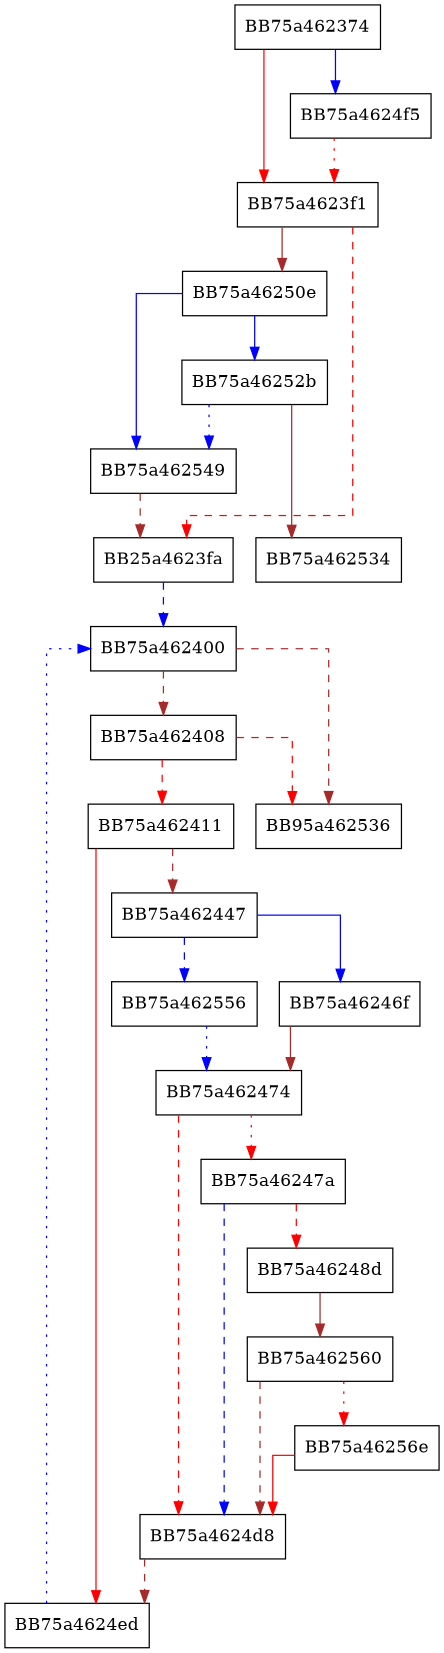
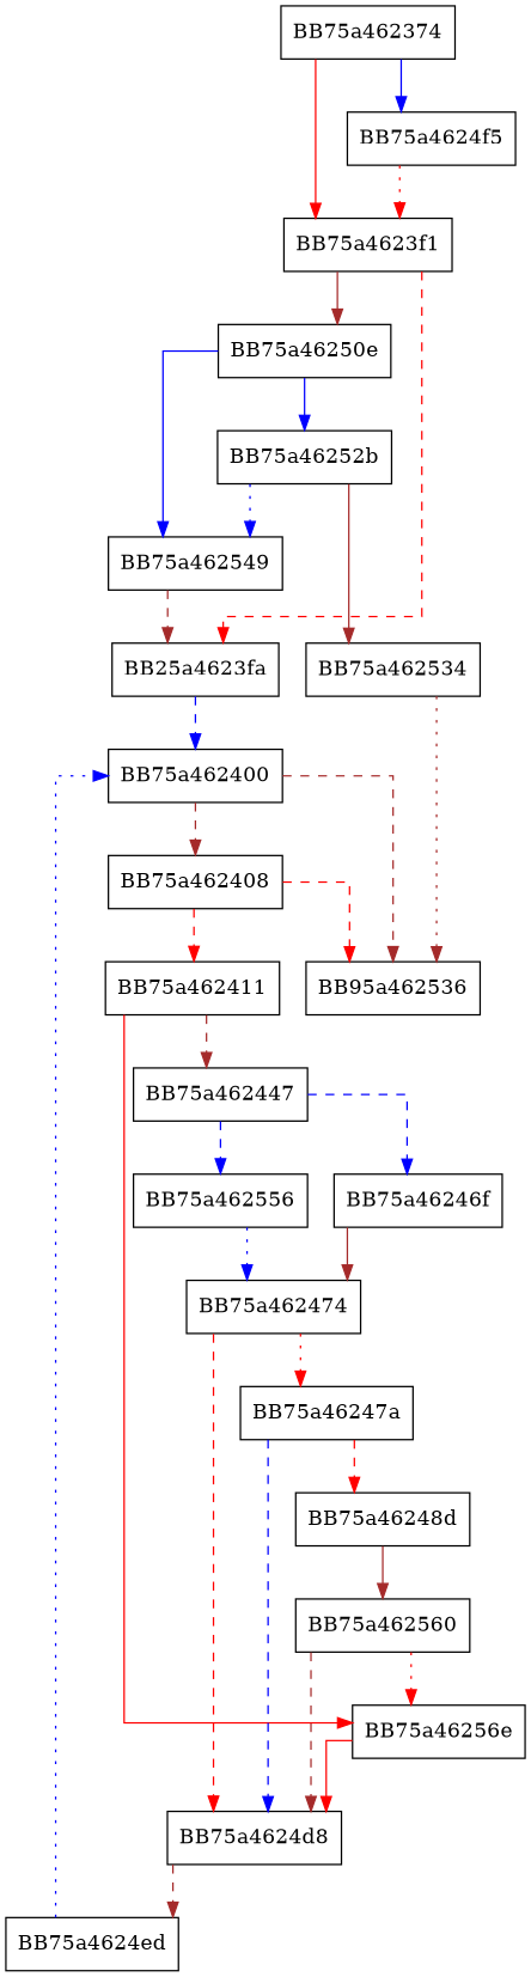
  digraph {
    splines=ortho
    node [shape=box]
    edge [color=red style=dashed]
    BB75a462374
    BB75a4624f5
    BB75a4623f1
    BB75a46250e
    n5 [label=BB25a4623fa]
    BB75a462549
    BB75a46252b
    BB75a462400
    BB75a462534
    n10 [label=BB95a462536]
    BB75a462408
    BB75a462411
    BB75a4624ed
    BB75a462447
    BB75a462556
    BB75a46246f
    BB75a462474
    BB75a4624d8
    BB75a46247a
    BB75a46248d
    BB75a462560
    BB75a46256e
    BB75a462374 -> BB75a4624f5 [color=blue style=solid]
    BB75a462374 -> BB75a4623f1 [style=solid]
    BB75a4624f5 -> BB75a4623f1 [style=dotted]
    BB75a4623f1 -> BB75a46250e [color=brown style=solid]
    BB75a4623f1 -> n5
    BB75a46250e -> BB75a462549 [color=blue style=solid]
    BB75a46250e -> BB75a46252b [color=blue style=solid]
    n5 -> BB75a462400 [color=blue]
    BB75a462549 -> n5 [color=brown]
    BB75a46252b -> BB75a462549 [color=blue style=dotted]
    BB75a46252b -> BB75a462534 [color=brown style=solid]
    BB75a462400 -> n10 [color=brown]
    BB75a462400 -> BB75a462408 [color=brown]
+   BB75a462534 -> n10 [color=brown style=dotted]
    BB75a462408 -> n10
    BB75a462408 -> BB75a462411
-   BB75a462411 -> BB75a4624ed [style=solid]
+   BB75a462411 -> BB75a46256e [style=solid]
    BB75a462411 -> BB75a462447 [color=brown]
    BB75a4624ed -> BB75a462400 [color=blue style=dotted]
    BB75a462447 -> BB75a462556 [color=blue]
-   BB75a462447 -> BB75a46246f [color=blue style=solid]
+   BB75a462447 -> BB75a46246f [color=blue]
    BB75a462556 -> BB75a462474 [color=blue style=dotted]
    BB75a46246f -> BB75a462474 [color=brown style=solid]
    BB75a462474 -> BB75a4624d8
    BB75a462474 -> BB75a46247a [style=dotted]
    BB75a4624d8 -> BB75a4624ed [color=brown]
    BB75a46247a -> BB75a4624d8 [color=blue]
    BB75a46247a -> BB75a46248d
    BB75a46248d -> BB75a462560 [color=brown style=solid]
    BB75a462560 -> BB75a4624d8 [color=brown]
    BB75a462560 -> BB75a46256e [style=dotted]
    BB75a46256e -> BB75a4624d8 [style=solid]
  }
